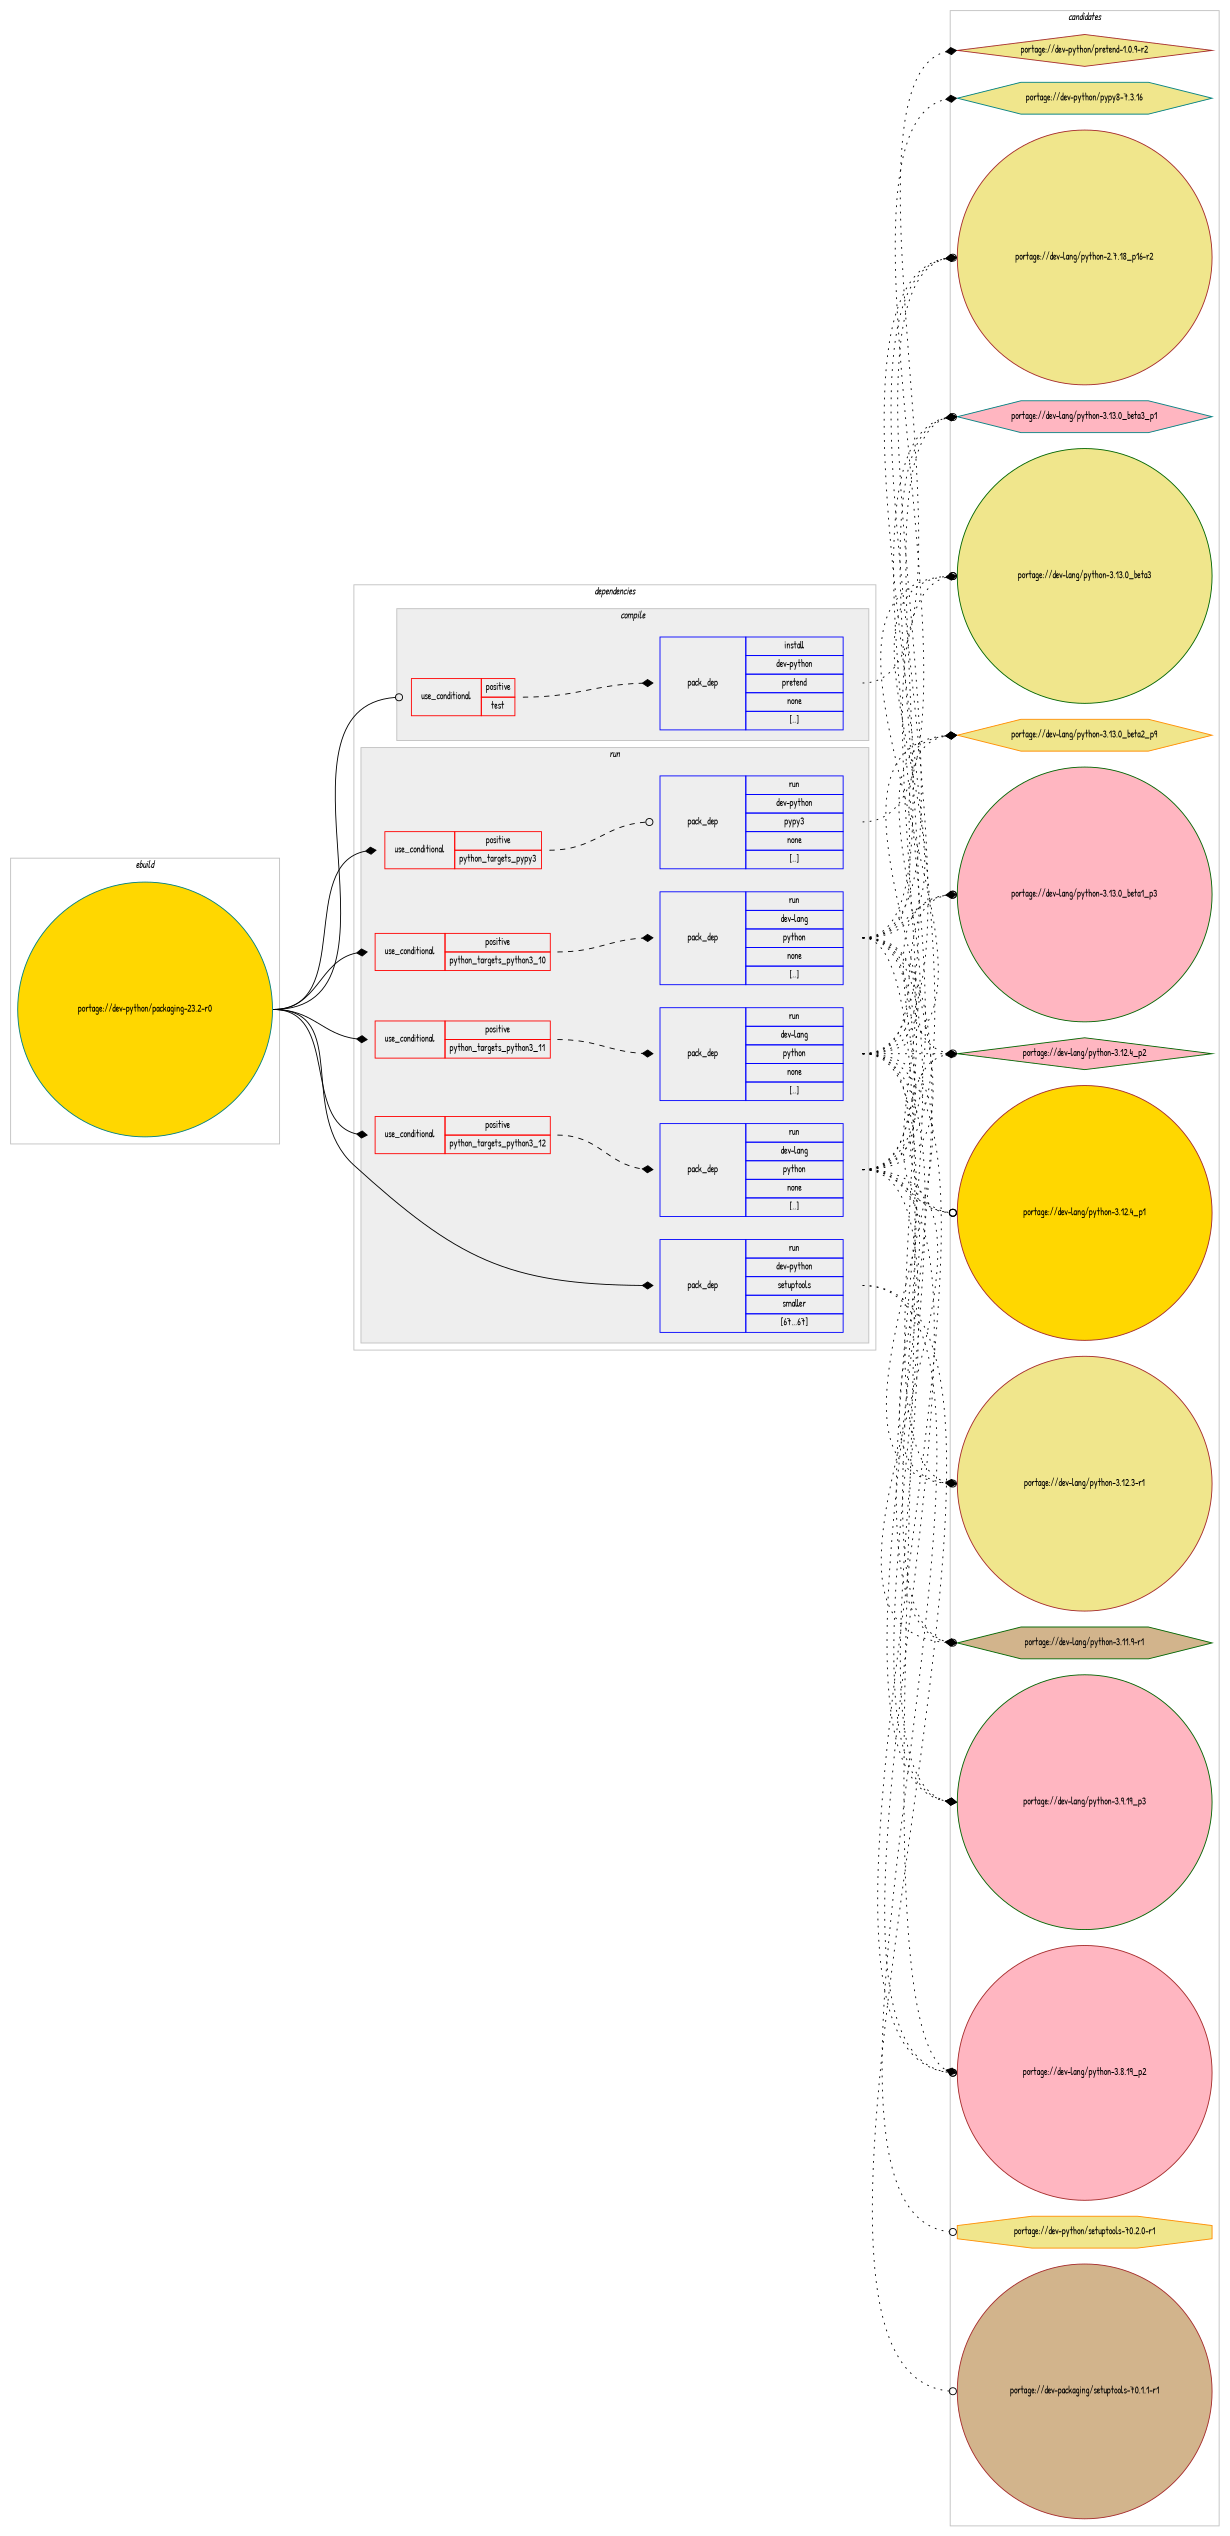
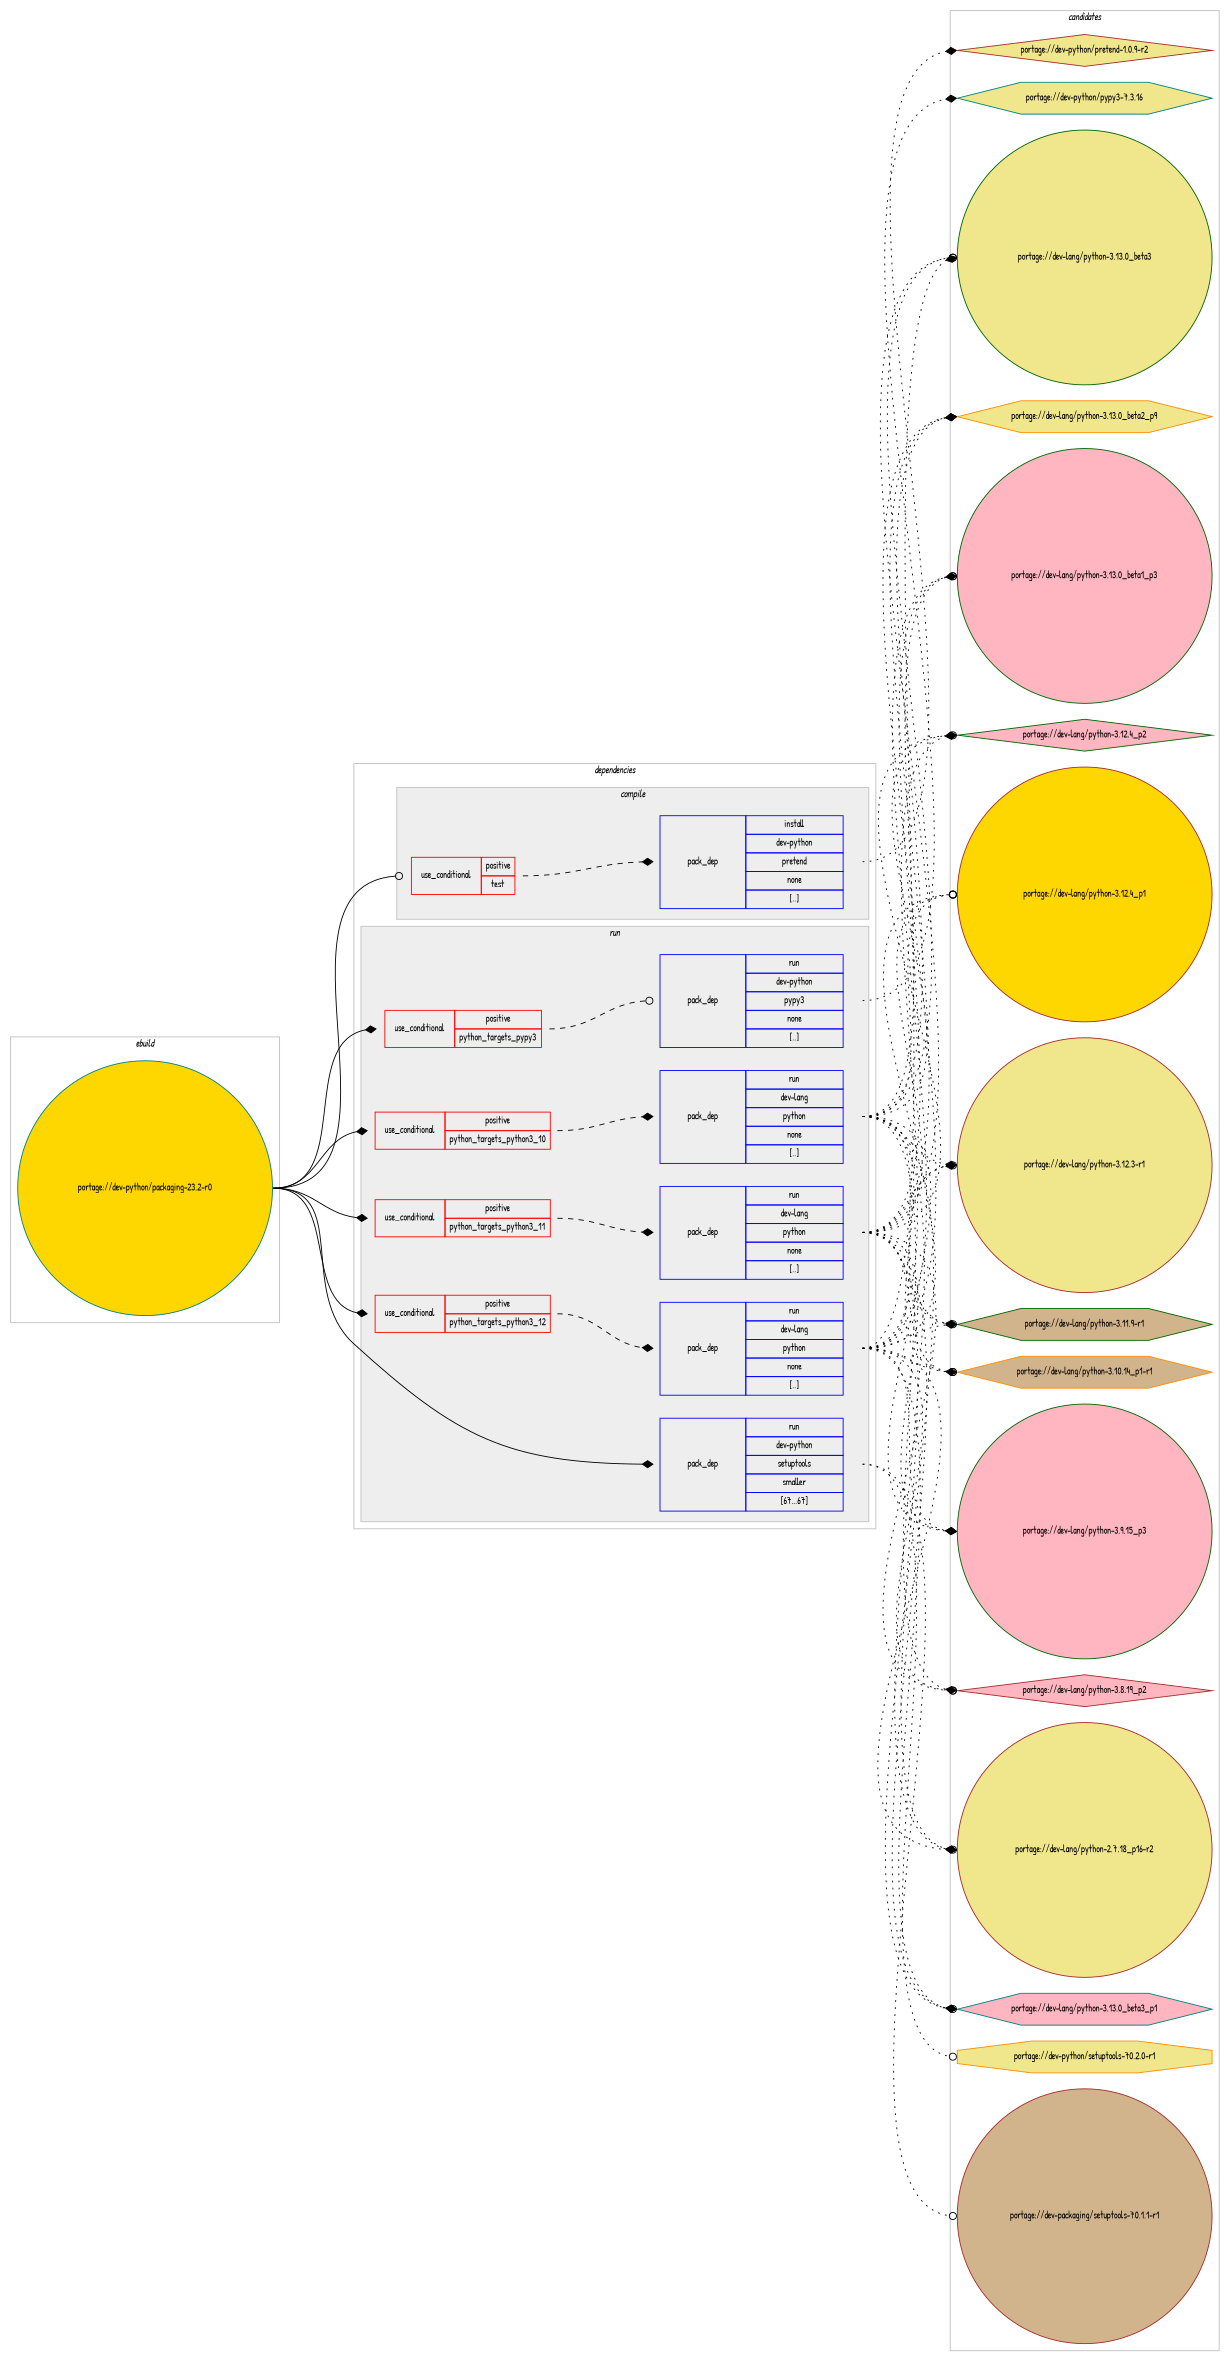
  digraph {
    compound=true
    concentrate=true
    fontname="Patrick Hand"
    fontsize=10
    newrank=true
    rankdir=LR
    ranksep=1.5
    node [color=blue fontname="Patrick Hand" fontsize=10 shape=none style=filled]
    edge [arrowhead=diamond fontname="Patrick Hand" headport=w style=dotted tailport=e weight=100]
    n1 [color=teal fillcolor=gold label="portage://dev-python/packaging-23.2-r0" shape=circle width=4]
    n2 [label=<<TABLE BORDER="0" CELLBORDER="1" CELLSPACING="0" CELLPADDING="4" WIDTH="220"><TR><TD ROWSPAN="6" CELLPADDING="30">pack_dep</TD></TR><TR><TD WIDTH="110">install</TD></TR><TR><TD>dev-python</TD></TR><TR><TD>pretend</TD></TR><TR><TD>none</TD></TR><TR><TD>[,,]</TD></TR></TABLE>> style=""]
    n3 [color=red label=<<TABLE BORDER="0" CELLBORDER="1" CELLSPACING="0" CELLPADDING="4"><TR><TD ROWSPAN="3" CELLPADDING="10">use_conditional</TD></TR><TR><TD>positive</TD></TR><TR><TD>test</TD></TR></TABLE>> style=""]
    n4 [label=<<TABLE BORDER="0" CELLBORDER="1" CELLSPACING="0" CELLPADDING="4" WIDTH="220"><TR><TD ROWSPAN="6" CELLPADDING="30">pack_dep</TD></TR><TR><TD WIDTH="110">run</TD></TR><TR><TD>dev-python</TD></TR><TR><TD>pypy3</TD></TR><TR><TD>none</TD></TR><TR><TD>[,,]</TD></TR></TABLE>> style=""]
    n5 [color=red label=<<TABLE BORDER="0" CELLBORDER="1" CELLSPACING="0" CELLPADDING="4"><TR><TD ROWSPAN="3" CELLPADDING="10">use_conditional</TD></TR><TR><TD>positive</TD></TR><TR><TD>python_targets_pypy3</TD></TR></TABLE>> style=""]
    n6 [label=<<TABLE BORDER="0" CELLBORDER="1" CELLSPACING="0" CELLPADDING="4" WIDTH="220"><TR><TD ROWSPAN="6" CELLPADDING="30">pack_dep</TD></TR><TR><TD WIDTH="110">run</TD></TR><TR><TD>dev-lang</TD></TR><TR><TD>python</TD></TR><TR><TD>none</TD></TR><TR><TD>[,,]</TD></TR></TABLE>> style=""]
    n7 [color=red label=<<TABLE BORDER="0" CELLBORDER="1" CELLSPACING="0" CELLPADDING="4"><TR><TD ROWSPAN="3" CELLPADDING="10">use_conditional</TD></TR><TR><TD>positive</TD></TR><TR><TD>python_targets_python3_10</TD></TR></TABLE>> style=""]
    n8 [label=<<TABLE BORDER="0" CELLBORDER="1" CELLSPACING="0" CELLPADDING="4" WIDTH="220"><TR><TD ROWSPAN="6" CELLPADDING="30">pack_dep</TD></TR><TR><TD WIDTH="110">run</TD></TR><TR><TD>dev-lang</TD></TR><TR><TD>python</TD></TR><TR><TD>none</TD></TR><TR><TD>[,,]</TD></TR></TABLE>> style=""]
    n9 [color=red label=<<TABLE BORDER="0" CELLBORDER="1" CELLSPACING="0" CELLPADDING="4"><TR><TD ROWSPAN="3" CELLPADDING="10">use_conditional</TD></TR><TR><TD>positive</TD></TR><TR><TD>python_targets_python3_11</TD></TR></TABLE>> style=""]
    n10 [label=<<TABLE BORDER="0" CELLBORDER="1" CELLSPACING="0" CELLPADDING="4" WIDTH="220"><TR><TD ROWSPAN="6" CELLPADDING="30">pack_dep</TD></TR><TR><TD WIDTH="110">run</TD></TR><TR><TD>dev-lang</TD></TR><TR><TD>python</TD></TR><TR><TD>none</TD></TR><TR><TD>[,,]</TD></TR></TABLE>> style=""]
    n11 [color=red label=<<TABLE BORDER="0" CELLBORDER="1" CELLSPACING="0" CELLPADDING="4"><TR><TD ROWSPAN="3" CELLPADDING="10">use_conditional</TD></TR><TR><TD>positive</TD></TR><TR><TD>python_targets_python3_12</TD></TR></TABLE>> style=""]
    n12 [label=<<TABLE BORDER="0" CELLBORDER="1" CELLSPACING="0" CELLPADDING="4" WIDTH="220"><TR><TD ROWSPAN="6" CELLPADDING="30">pack_dep</TD></TR><TR><TD WIDTH="110">run</TD></TR><TR><TD>dev-python</TD></TR><TR><TD>setuptools</TD></TR><TR><TD>smaller</TD></TR><TR><TD>[67,,,67]</TD></TR></TABLE>> style=""]
    n13 [color=brown fillcolor=khaki label="portage://dev-python/pretend-1.0.9-r2" shape=diamond width=4]
-   n14 [color=teal fillcolor=khaki label="portage://dev-python/pypy8-7.3.16" shape=hexagon width=4]
+   n14 [color=teal fillcolor=khaki label="portage://dev-python/pypy3-7.3.16" shape=hexagon width=4]
    n15 [color=teal fillcolor=lightpink label="portage://dev-lang/python-3.13.0_beta3_p1" shape=hexagon width=4]
    n16 [color=darkgreen fillcolor=khaki label="portage://dev-lang/python-3.13.0_beta3" shape=circle width=4]
    n17 [color=darkorange fillcolor=khaki label="portage://dev-lang/python-3.13.0_beta2_p9" shape=hexagon width=4]
    n18 [color=darkgreen fillcolor=lightpink label="portage://dev-lang/python-3.13.0_beta1_p3" shape=circle width=4]
    n19 [color=darkgreen fillcolor=lightpink label="portage://dev-lang/python-3.12.4_p2" shape=diamond width=4]
    n20 [color=brown fillcolor=gold label="portage://dev-lang/python-3.12.4_p1" shape=circle width=4]
    n21 [color=brown fillcolor=khaki label="portage://dev-lang/python-3.12.3-r1" shape=circle width=4]
    n22 [color=darkgreen fillcolor=tan label="portage://dev-lang/python-3.11.9-r1" shape=hexagon width=4]
-   n24 [color=darkgreen fillcolor=lightpink label="portage://dev-lang/python-3.9.19_p3" shape=circle width=4]
-   n25 [color=brown fillcolor=lightpink label="portage://dev-lang/python-3.8.19_p2" shape=circle width=4]
+   n23 [color=darkorange fillcolor=tan label="portage://dev-lang/python-3.10.14_p1-r1" shape=hexagon width=4]
+   n24 [color=darkgreen fillcolor=lightpink label="portage://dev-lang/python-3.9.15_p3" shape=circle width=4]
+   n25 [color=brown fillcolor=lightpink label="portage://dev-lang/python-3.8.19_p2" shape=diamond width=4]
    n26 [color=brown fillcolor=khaki label="portage://dev-lang/python-2.7.18_p16-r2" shape=circle width=4]
    n27 [color=darkorange fillcolor=khaki label="portage://dev-python/setuptools-70.2.0-r1" shape=octagon width=4]
    n28 [color=brown fillcolor=tan label="portage://dev-packaging/setuptools-70.1.1-r1" shape=circle width=4]
    subgraph cluster_1 {
      color=gray
      label=<<i>dependencies</i>>
      subgraph cluster_2 {
        color=gray
        fillcolor="#eeeeee"
        label=<<i>compile</i>>
        style=filled
        subgraph sub_3 {
          color=gray
          fillcolor="#eeeeee"
          label=<<i>compile</i>>
          style=filled
          n3
          subgraph sub_4 {
            color=gray
            fillcolor="#eeeeee"
            label=<<i>compile</i>>
            style=filled
            n2
          }
        }
      }
      subgraph cluster_5 {
        color=gray
        fillcolor="#eeeeee"
        label=<<i>compile and run</i>>
        style=filled
      }
      subgraph cluster_6 {
        color=gray
        fillcolor="#eeeeee"
        label=<<i>run</i>>
        style=filled
        subgraph sub_7 {
          color=gray
          fillcolor="#eeeeee"
          label=<<i>run</i>>
          style=filled
          n5
          subgraph sub_8 {
            color=gray
            fillcolor="#eeeeee"
            label=<<i>run</i>>
            style=filled
            n4
          }
        }
        subgraph sub_9 {
          color=gray
          fillcolor="#eeeeee"
          label=<<i>run</i>>
          style=filled
          n7
          subgraph sub_10 {
            color=gray
            fillcolor="#eeeeee"
            label=<<i>run</i>>
            style=filled
            n6
          }
        }
        subgraph sub_11 {
          color=gray
          fillcolor="#eeeeee"
          label=<<i>run</i>>
          style=filled
          n9
          subgraph sub_12 {
            color=gray
            fillcolor="#eeeeee"
            label=<<i>run</i>>
            style=filled
            n8
          }
        }
        subgraph sub_13 {
          color=gray
          fillcolor="#eeeeee"
          label=<<i>run</i>>
          style=filled
          n11
          subgraph sub_14 {
            color=gray
            fillcolor="#eeeeee"
            label=<<i>run</i>>
            style=filled
            n10
          }
        }
        subgraph sub_15 {
          color=gray
          fillcolor="#eeeeee"
          label=<<i>run</i>>
          style=filled
          n12
        }
      }
    }
    subgraph cluster_16 {
      color=gray
      label=<<i>ebuild</i>>
      rank=same
      n1
    }
    subgraph cluster_17 {
      color=gray
      label=<<i>candidates</i>>
      rank=same
      subgraph sub_18 {
        color=black
        label=<<i>candidates</i>>
        nodesep=1
        rank=same
        n13
      }
      subgraph sub_19 {
        color=black
        label=<<i>candidates</i>>
        nodesep=1
        rank=same
        n14
      }
      subgraph sub_20 {
        color=black
        label=<<i>candidates</i>>
        nodesep=1
        rank=same
        n15
        n16
        n17
        n18
        n19
        n20
        n21
        n22
+       n23
        n24
        n25
        n26
      }
      subgraph sub_21 {
        color=black
        label=<<i>candidates</i>>
        nodesep=1
        rank=same
        n15
        n16
        n17
        n18
        n19
        n20
        n21
        n22
+       n23
        n24
        n25
        n26
      }
      subgraph sub_22 {
        color=black
        label=<<i>candidates</i>>
        nodesep=1
        rank=same
        n15
        n16
        n17
        n18
        n19
        n20
        n21
        n22
+       n23
        n24
        n25
        n26
      }
      subgraph sub_23 {
        color=black
        label=<<i>candidates</i>>
        nodesep=1
        rank=same
        n27
        n28
      }
    }
    n1 -> n3 [arrowhead=odot style=solid weight=20]
    n1 -> n5 [style=solid weight=20]
    n1 -> n7 [style=solid weight=20]
    n1 -> n9 [style=solid weight=20]
    n1 -> n11 [style=solid weight=20]
    n1 -> n12 [style=solid weight=20]
    n2 -> n13
    n3 -> n2 [style=dashed weight=20]
    n4 -> n14
    n5 -> n4 [arrowhead=odot style=dashed weight=20]
    n6 -> n15 [arrowhead=odot]
    n6 -> n16 [arrowhead=odot]
    n6 -> n17
    n6 -> n18 [arrowhead=odot]
    n6 -> n19 [arrowhead=odot]
    n6 -> n20 [arrowhead=odot]
    n6 -> n21
    n6 -> n22 [arrowhead=odot]
+   n6 -> n23 [arrowhead=odot]
    n6 -> n24
    n6 -> n25
    n6 -> n26
    n7 -> n6 [style=dashed weight=20]
    n8 -> n15
    n8 -> n16 [arrowhead=odot]
    n8 -> n17
    n8 -> n18 [arrowhead=odot]
    n8 -> n19
    n8 -> n20 [arrowhead=odot]
    n8 -> n21
    n8 -> n22
+   n8 -> n23 [arrowhead=odot]
    n8 -> n24
    n8 -> n25 [arrowhead=odot]
    n8 -> n26 [arrowhead=odot]
    n9 -> n8 [style=dashed weight=20]
    n10 -> n15
    n10 -> n16
    n10 -> n17
    n10 -> n18
    n10 -> n19
    n10 -> n20 [arrowhead=odot]
    n10 -> n21 [arrowhead=odot]
    n10 -> n22
+   n10 -> n23
    n10 -> n24
    n10 -> n25 [arrowhead=odot]
    n10 -> n26
    n11 -> n10 [style=dashed weight=20]
    n12 -> n27 [arrowhead=odot]
    n12 -> n28 [arrowhead=odot]
  }
